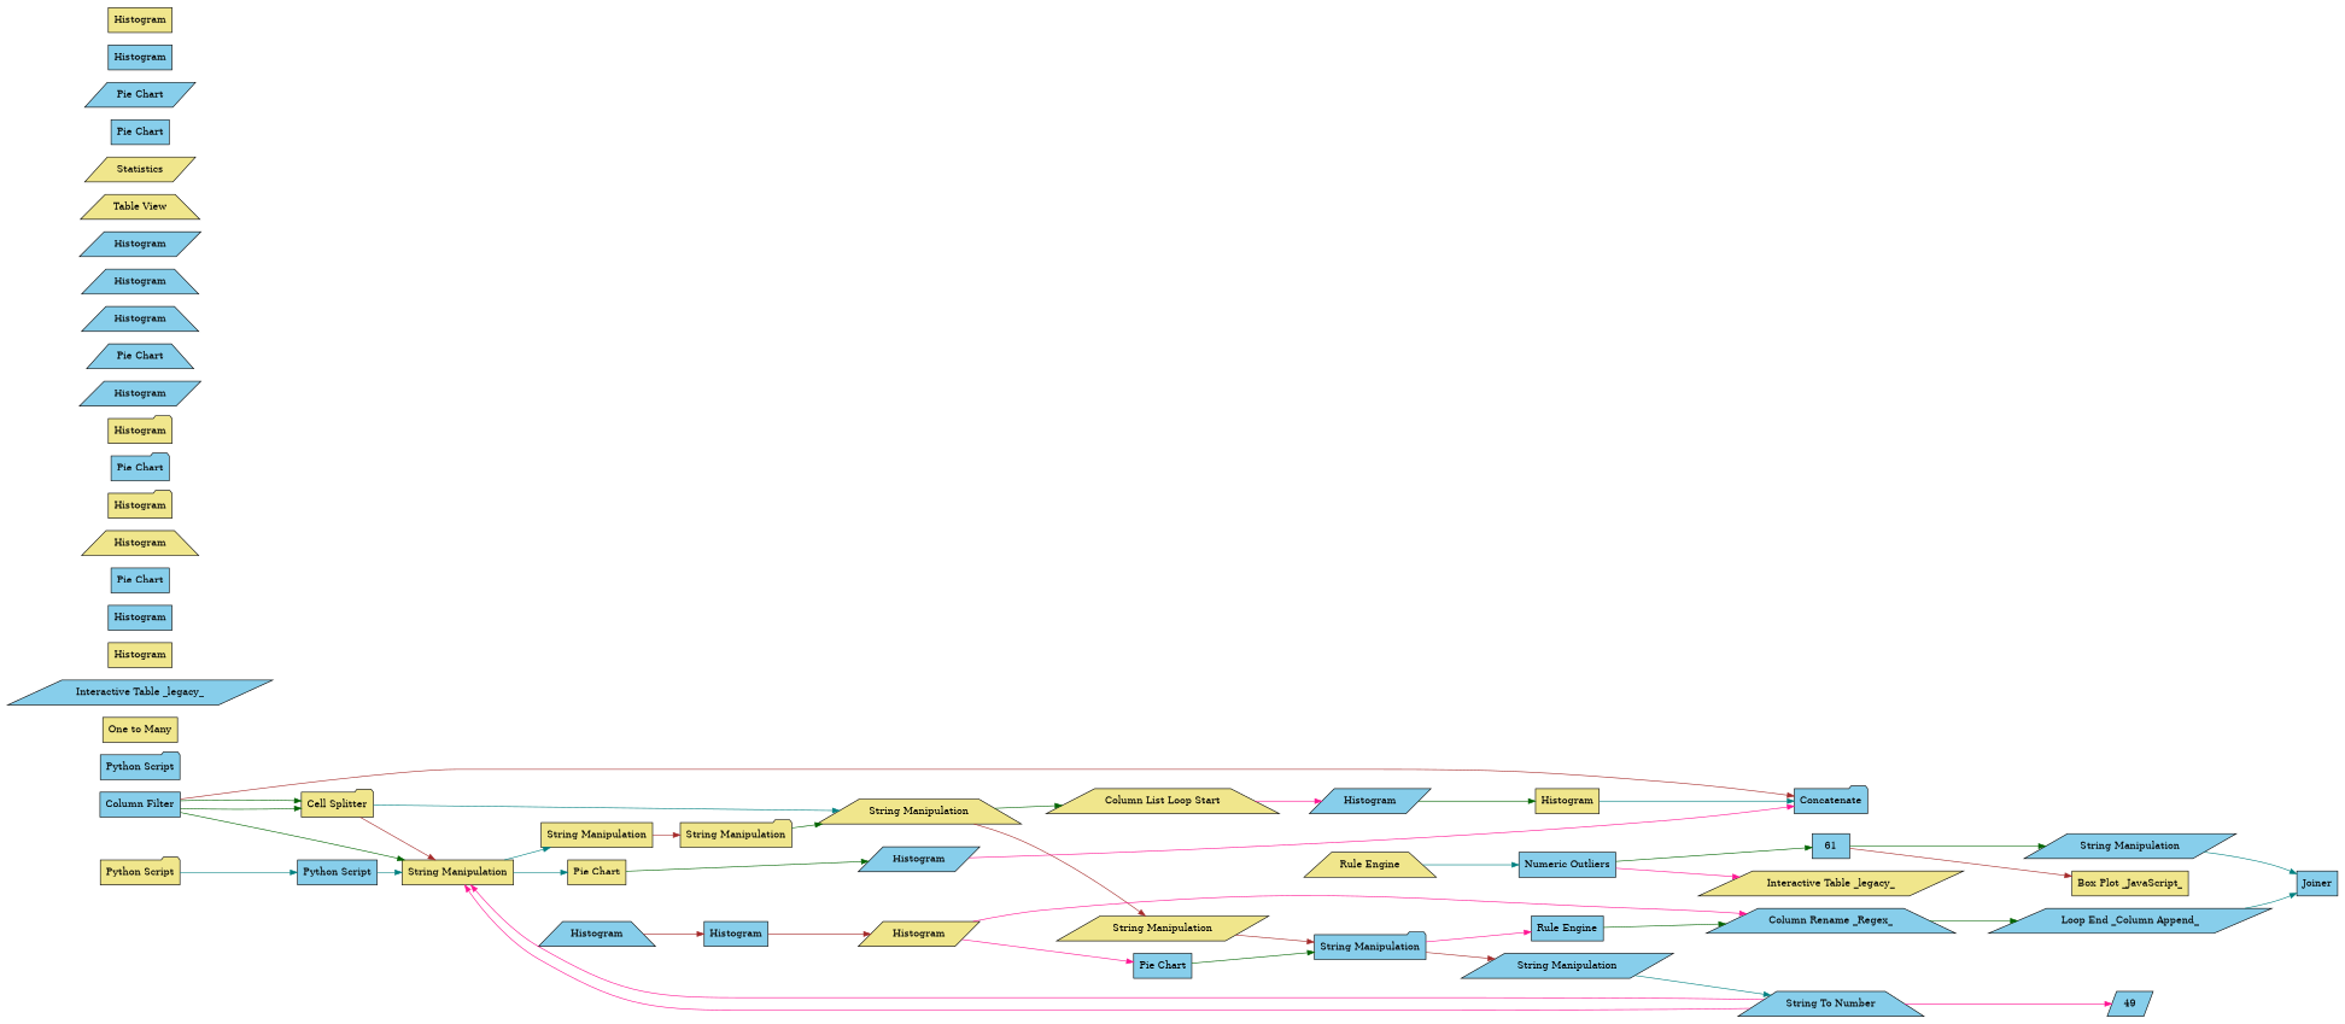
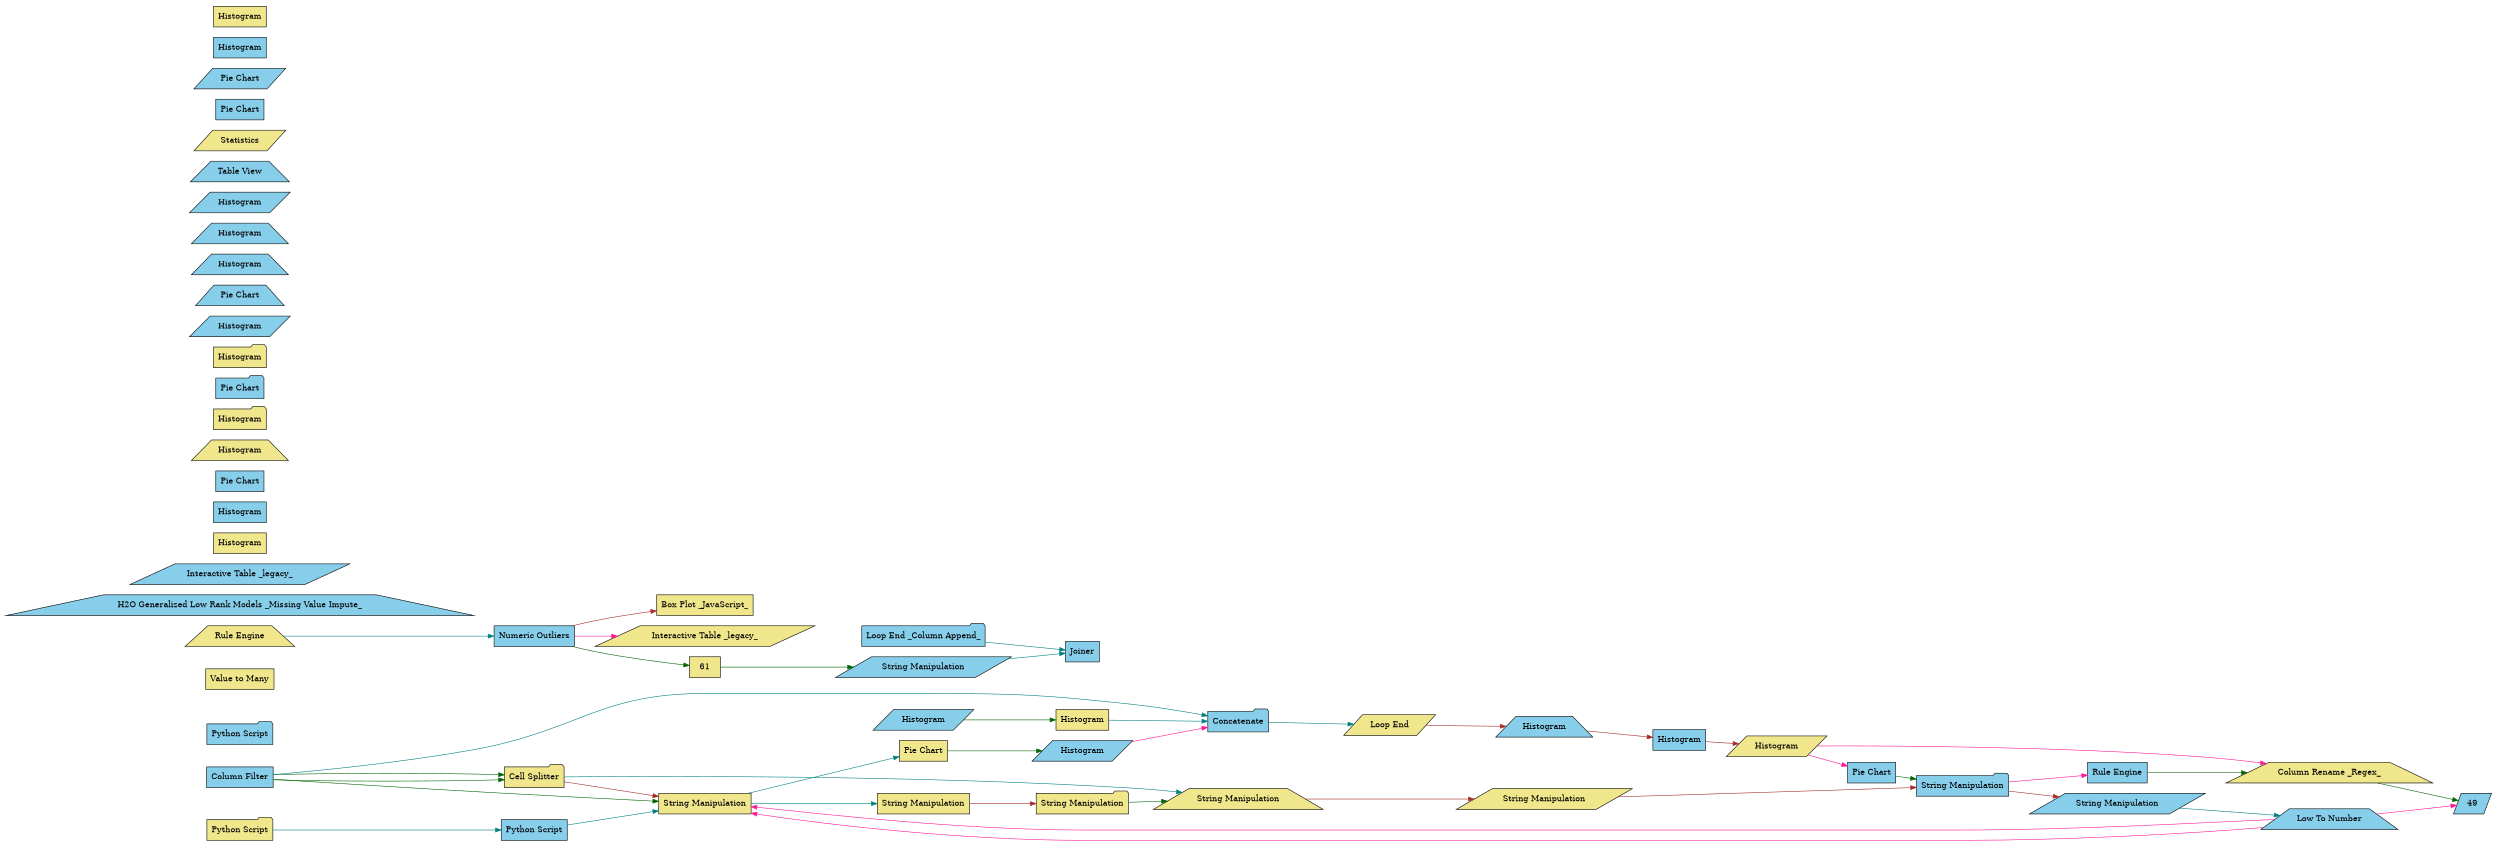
  digraph {
    rankdir=LR
    node [fillcolor=skyblue shape=box style=filled]
    edge [color=darkgreen]
    n1 [label="Column Filter"]
    n2 [fillcolor=khaki label="Cell Splitter" shape=folder]
    n3 [label=Concatenate shape=folder]
    n4 [fillcolor=khaki label="String Manipulation"]
    n5 [fillcolor=khaki label="String Manipulation" shape=trapezium]
+   n6 [fillcolor=khaki label="Loop End" shape=parallelogram]
    n7 [fillcolor=khaki label="Pie Chart"]
    n8 [fillcolor=khaki label="String Manipulation"]
-   n9 [fillcolor=khaki label="Column List Loop Start" shape=trapezium]
    n10 [fillcolor=khaki label="String Manipulation" shape=parallelogram]
    n11 [label=Histogram shape=trapezium]
    n12 [fillcolor=khaki label="Python Script" shape=folder]
    n13 [label="Python Script"]
    n14 [label="Python Script" shape=folder]
-   n15 [fillcolor=khaki label="One to Many"]
+   n15 [fillcolor=khaki label="Value to Many"]
    n16 [label="String Manipulation" shape=parallelogram]
    n17 [label=Joiner]
    n18 [label=Histogram shape=parallelogram]
    n19 [fillcolor=khaki label=Histogram]
    n20 [label=Histogram]
    n21 [label=Histogram shape=parallelogram]
    n22 [fillcolor=khaki label="String Manipulation" shape=folder]
    n23 [label="String Manipulation" shape=folder]
    n24 [fillcolor=khaki label=Histogram shape=parallelogram]
    n25 [label="Pie Chart"]
-   n26 [label="Column Rename _Regex_" shape=trapezium]
-   n27 [label="Loop End _Column Append_" shape=parallelogram]
+   n26 [fillcolor=khaki label="Column Rename _Regex_" shape=trapezium]
+   n27 [label="Loop End _Column Append_" shape=folder]
    n28 [label="Rule Engine"]
    n29 [label="String Manipulation" shape=parallelogram]
-   n30 [label="String To Number" shape=trapezium]
+   n30 [label="Low To Number" shape=trapezium]
    n31 [fillcolor=khaki label="Box Plot _JavaScript_"]
+   n32 [label="H2O Generalized Low Rank Models _Missing Value Impute_" shape=trapezium]
    n33 [label="Interactive Table _legacy_" shape=parallelogram]
    n34 [fillcolor=khaki label="Rule Engine" shape=trapezium]
    n35 [label="Numeric Outliers"]
    n36 [fillcolor=khaki label="Interactive Table _legacy_" shape=parallelogram]
-   61
+   61 [fillcolor=khaki]
    n38 [fillcolor=khaki label=Histogram]
    n39 [label=Histogram]
    n40 [label="Pie Chart"]
    n41 [fillcolor=khaki label=Histogram shape=trapezium]
    n42 [fillcolor=khaki label=Histogram shape=folder]
    n43 [label="Pie Chart" shape=folder]
    n44 [fillcolor=khaki label=Histogram shape=folder]
    n45 [label=Histogram shape=parallelogram]
    n46 [label="Pie Chart" shape=trapezium]
    n47 [label=Histogram shape=trapezium]
    n48 [label=Histogram shape=trapezium]
    n49 [label=Histogram shape=parallelogram]
-   n50 [fillcolor=khaki label="Table View" shape=trapezium]
+   n50 [label="Table View" shape=trapezium]
    n51 [fillcolor=khaki label=Statistics shape=parallelogram]
    n52 [label="Pie Chart"]
    n53 [label="Pie Chart" shape=parallelogram]
    n54 [label=Histogram]
    n55 [fillcolor=khaki label=Histogram]
    49 [shape=parallelogram]
    n1 -> n2
    n1 -> n2
-   n1 -> n3 [color=brown]
+   n1 -> n3 [color=teal]
    n1 -> n4
    n2 -> n4 [color=brown]
    n2 -> n5 [color=teal]
+   n3 -> n6 [color=teal]
    n4 -> n7 [color=teal]
    n4 -> n8 [color=teal]
-   n5 -> n9
    n5 -> n10 [color=brown]
+   n6 -> n11 [color=brown]
    n7 -> n21
    n8 -> n22 [color=brown]
-   n9 -> n18 [color=deeppink]
    n10 -> n23 [color=brown]
    n11 -> n20 [color=brown]
    n12 -> n13 [color=teal]
    n13 -> n4 [color=teal]
    n16 -> n17 [color=teal]
    n18 -> n19
    n19 -> n3 [color=teal]
    n20 -> n24 [color=brown]
    n21 -> n3 [color=deeppink]
    n22 -> n5
    n23 -> n28 [color=deeppink]
    n23 -> n29 [color=brown]
    n24 -> n25 [color=deeppink]
    n24 -> n26 [color=deeppink]
    n25 -> n23
-   n26 -> n27
+   n26 -> 49
    n27 -> n17 [color=teal]
    n28 -> n26
    n29 -> n30 [color=teal]
    n30 -> n4 [color=deeppink]
    n30 -> n4 [color=deeppink]
    n30 -> 49 [color=deeppink]
    n34 -> n35 [color=teal]
-   61 -> n31 [color=brown]
+   n35 -> n31 [color=brown]
    n35 -> n36 [color=deeppink]
    n35 -> 61
    61 -> n16
  }
